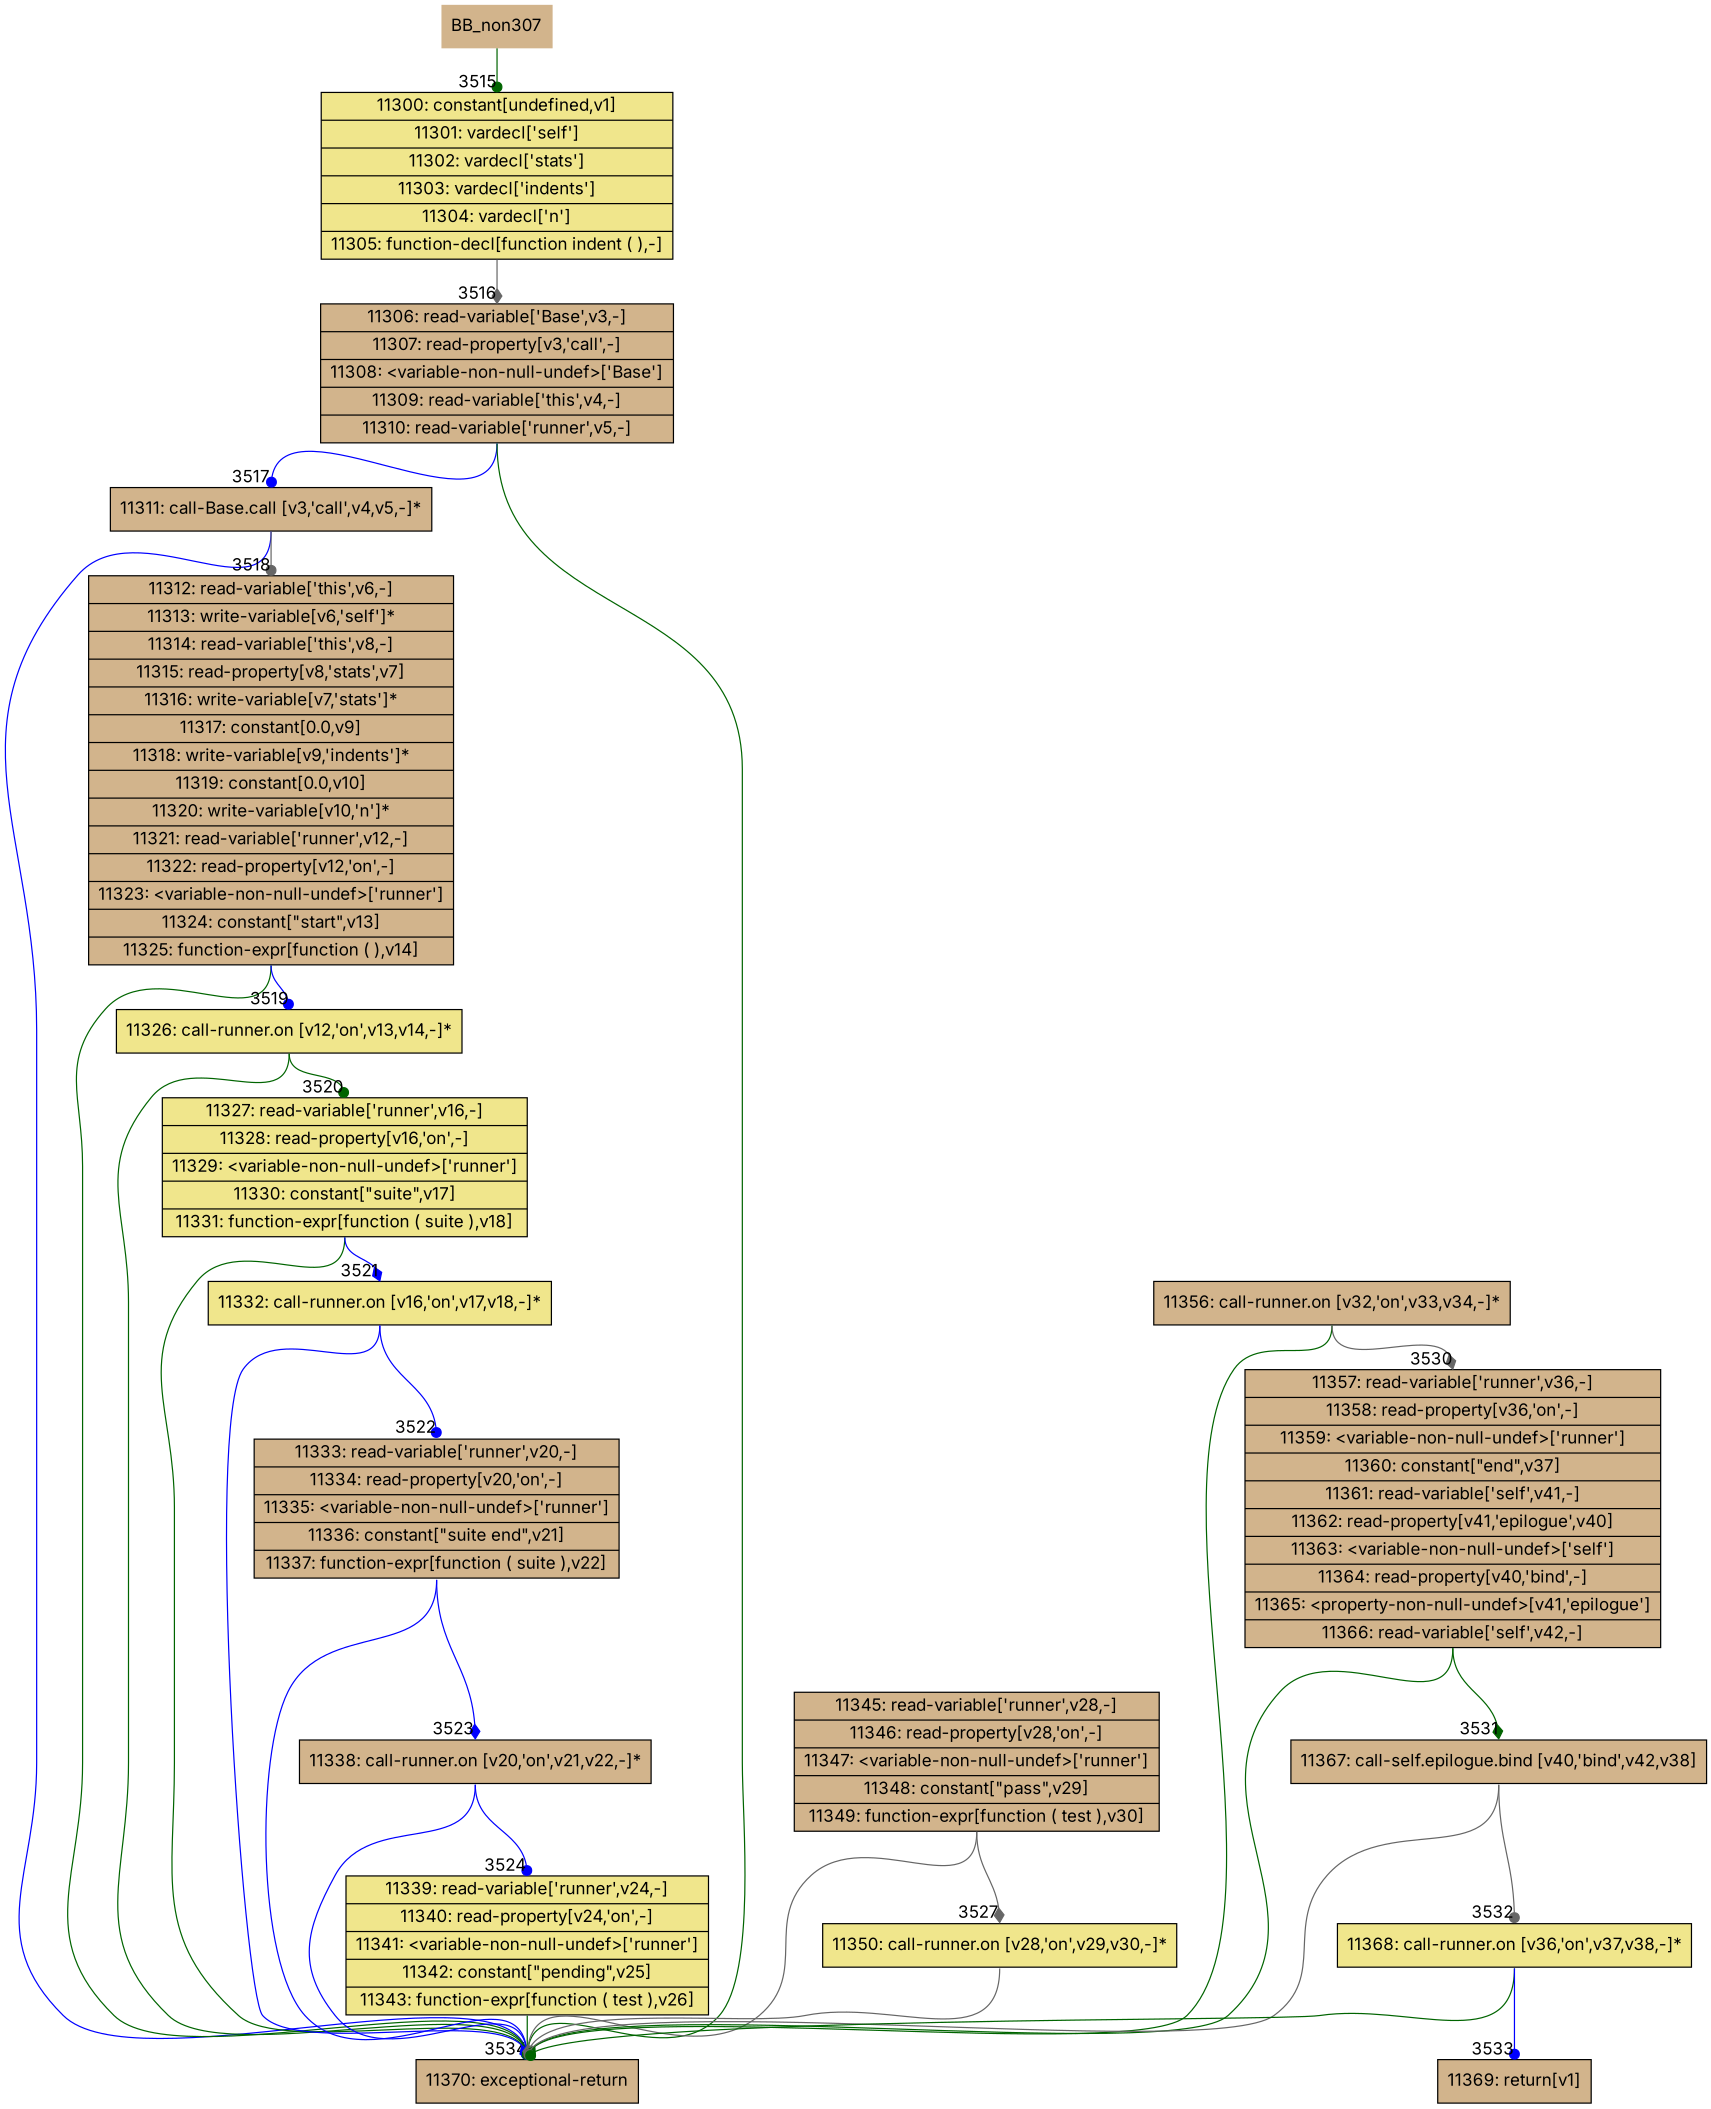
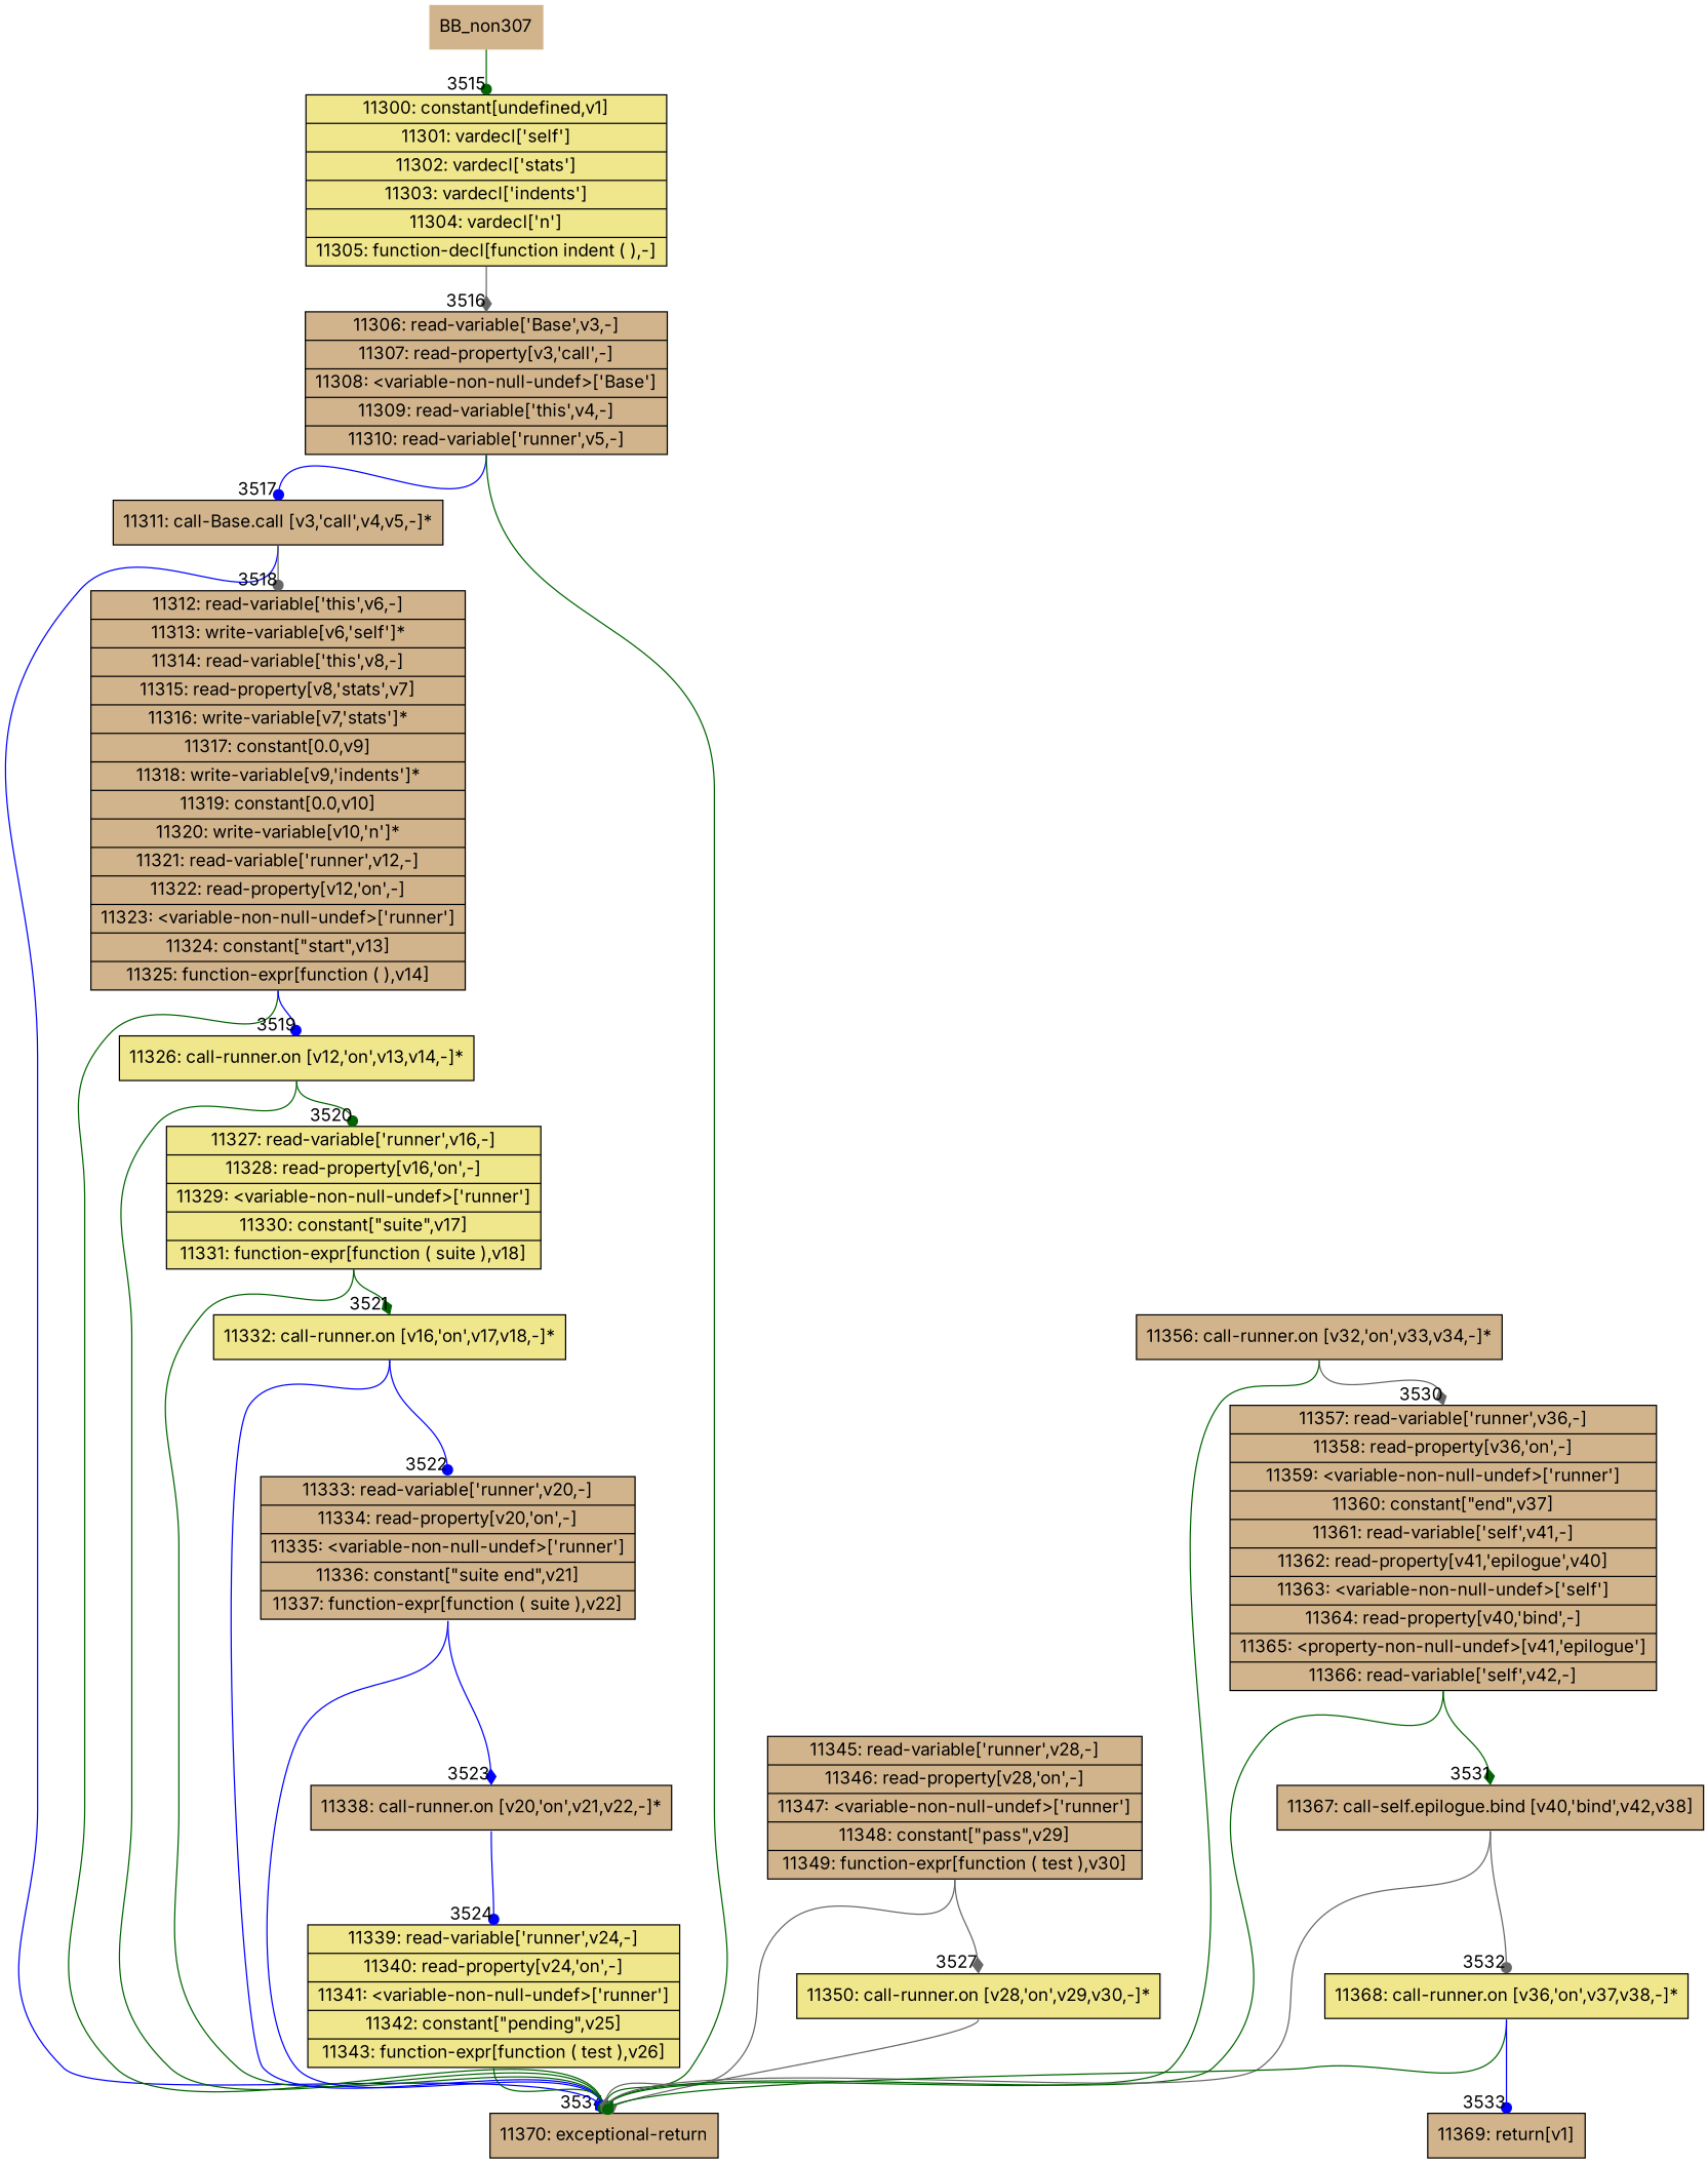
  digraph {
    fontname=Inter
    rankdir=TD
    node [fillcolor=tan fontname=Inter shape=record style=filled]
    edge [arrowhead=dot color=darkgreen fontname=Inter headport=n tailport=s]
    n1 [label=BB_non307 shape=none]
    n2 [fillcolor=khaki label="{11300: constant[undefined,v1]|11301: vardecl['self']|11302: vardecl['stats']|11303: vardecl['indents']|11304: vardecl['n']|11305: function-decl[function indent ( ),-]}"]
    n3 [label="{11306: read-variable['Base',v3,-]|11307: read-property[v3,'call',-]|11308: \<variable-non-null-undef\>['Base']|11309: read-variable['this',v4,-]|11310: read-variable['runner',v5,-]}"]
    n4 [label="{11311: call-Base.call [v3,'call',v4,v5,-]*}"]
    n5 [label="{11370: exceptional-return}"]
    n6 [label="{11312: read-variable['this',v6,-]|11313: write-variable[v6,'self']*|11314: read-variable['this',v8,-]|11315: read-property[v8,'stats',v7]|11316: write-variable[v7,'stats']*|11317: constant[0.0,v9]|11318: write-variable[v9,'indents']*|11319: constant[0.0,v10]|11320: write-variable[v10,'n']*|11321: read-variable['runner',v12,-]|11322: read-property[v12,'on',-]|11323: \<variable-non-null-undef\>['runner']|11324: constant[\"start\",v13]|11325: function-expr[function ( ),v14]}"]
    n7 [fillcolor=khaki label="{11326: call-runner.on [v12,'on',v13,v14,-]*}"]
    n8 [fillcolor=khaki label="{11327: read-variable['runner',v16,-]|11328: read-property[v16,'on',-]|11329: \<variable-non-null-undef\>['runner']|11330: constant[\"suite\",v17]|11331: function-expr[function ( suite ),v18]}"]
    n9 [fillcolor=khaki label="{11332: call-runner.on [v16,'on',v17,v18,-]*}"]
    n10 [label="{11333: read-variable['runner',v20,-]|11334: read-property[v20,'on',-]|11335: \<variable-non-null-undef\>['runner']|11336: constant[\"suite end\",v21]|11337: function-expr[function ( suite ),v22]}"]
    n11 [label="{11338: call-runner.on [v20,'on',v21,v22,-]*}"]
    n12 [fillcolor=khaki label="{11339: read-variable['runner',v24,-]|11340: read-property[v24,'on',-]|11341: \<variable-non-null-undef\>['runner']|11342: constant[\"pending\",v25]|11343: function-expr[function ( test ),v26]}"]
    n13 [label="{11345: read-variable['runner',v28,-]|11346: read-property[v28,'on',-]|11347: \<variable-non-null-undef\>['runner']|11348: constant[\"pass\",v29]|11349: function-expr[function ( test ),v30]}"]
    n14 [fillcolor=khaki label="{11350: call-runner.on [v28,'on',v29,v30,-]*}"]
    n15 [label="{11356: call-runner.on [v32,'on',v33,v34,-]*}"]
    n16 [label="{11357: read-variable['runner',v36,-]|11358: read-property[v36,'on',-]|11359: \<variable-non-null-undef\>['runner']|11360: constant[\"end\",v37]|11361: read-variable['self',v41,-]|11362: read-property[v41,'epilogue',v40]|11363: \<variable-non-null-undef\>['self']|11364: read-property[v40,'bind',-]|11365: \<property-non-null-undef\>[v41,'epilogue']|11366: read-variable['self',v42,-]}"]
    n17 [label="{11367: call-self.epilogue.bind [v40,'bind',v42,v38]}"]
    n18 [fillcolor=khaki label="{11368: call-runner.on [v36,'on',v37,v38,-]*}"]
    n19 [label="{11369: return[v1]}"]
    n1 -> n2 [headlabel="    3515"]
    n2 -> n3 [arrowhead=diamond color=gray40 headlabel="      3516"]
    n3 -> n4 [color=blue headlabel="      3517"]
    n3 -> n5 [headlabel="      3534"]
    n4 -> n5 [arrowhead=diamond color=blue]
    n4 -> n6 [color=gray40 headlabel="      3518"]
    n6 -> n5
    n6 -> n7 [color=blue headlabel="      3519"]
    n7 -> n5
    n7 -> n8 [headlabel="      3520"]
    n8 -> n5 [arrowhead=diamond]
-   n8 -> n9 [arrowhead=diamond color=blue headlabel="      3521"]
+   n8 -> n9 [arrowhead=diamond headlabel="      3521"]
    n9 -> n5 [arrowhead=diamond color=blue]
    n9 -> n10 [color=blue headlabel="      3522"]
    n10 -> n5 [color=blue]
    n10 -> n11 [arrowhead=diamond color=blue headlabel="      3523"]
-   n11 -> n5 [color=blue]
    n11 -> n12 [color=blue headlabel="      3524"]
    n12 -> n5
    n13 -> n5 [arrowhead=diamond color=gray40]
    n13 -> n14 [arrowhead=diamond color=gray40 headlabel="      3527"]
    n14 -> n5 [arrowhead=diamond color=gray40]
    n15 -> n5 [arrowhead=diamond]
    n15 -> n16 [arrowhead=diamond color=gray40 headlabel="      3530"]
    n16 -> n5 [arrowhead=diamond]
    n16 -> n17 [arrowhead=diamond headlabel="      3531"]
    n17 -> n5 [color=gray40]
    n17 -> n18 [color=gray40 headlabel="      3532"]
    n18 -> n5
    n18 -> n19 [color=blue headlabel="      3533"]
  }
